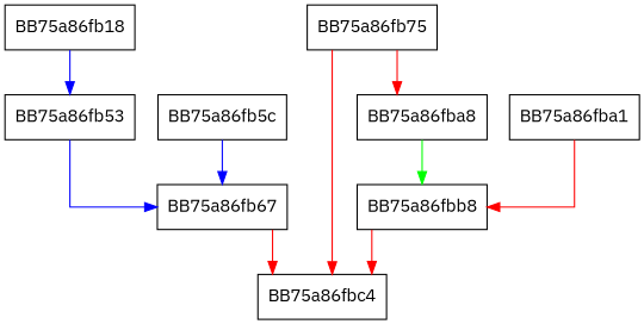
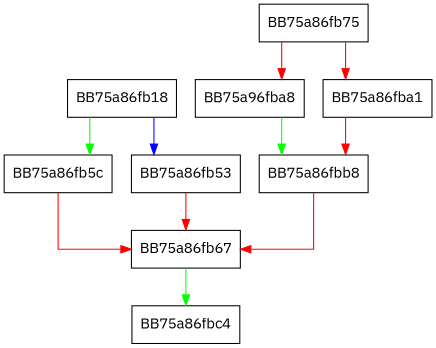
  digraph {
    fontname="IBM Plex Sans"
    splines=ortho
    node [fontname="IBM Plex Sans" shape=box]
    edge [color=red fontname="IBM Plex Sans"]
    BB75a86fb18
    BB75a86fb5c
    BB75a86fb53
    BB75a86fb67
    BB75a86fbc4
    BB75a86fb75
-   BB75a86fba8
+   BB75a86fba8 [label=BB75a96fba8]
    BB75a86fba1
    BB75a86fbb8
+   BB75a86fb18 -> BB75a86fb5c [color=green]
    BB75a86fb18 -> BB75a86fb53 [color=blue]
-   BB75a86fb5c -> BB75a86fb67 [color=blue]
-   BB75a86fb53 -> BB75a86fb67 [color=blue]
-   BB75a86fb67 -> BB75a86fbc4
+   BB75a86fb5c -> BB75a86fb67
+   BB75a86fb53 -> BB75a86fb67
+   BB75a86fb67 -> BB75a86fbc4 [color=green]
    BB75a86fb75 -> BB75a86fba8
-   BB75a86fb75 -> BB75a86fbc4
+   BB75a86fb75 -> BB75a86fba1
    BB75a86fba8 -> BB75a86fbb8 [color=green]
    BB75a86fba1 -> BB75a86fbb8
-   BB75a86fbb8 -> BB75a86fbc4
+   BB75a86fbb8 -> BB75a86fb67
  }
